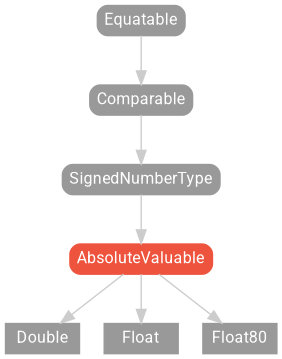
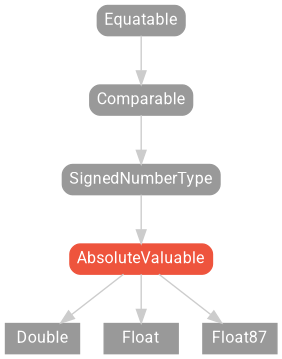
  strict digraph {
    fontname=Roboto
    node [color="#999999" fillcolor="#999999" fontcolor=white fontname=Roboto fontsize=12 margin="0.07,0.05" shape=box style="filled,rounded"]
    edge [color="#cccccc" fontname=Roboto]
    Double [height=0.3 style=filled]
    Float [height=0.3 style=filled]
-   Float80 [height=0.3 style=filled]
+   Float80 [height=0.3 style=filled label=Float87]
    AbsoluteValuable [color="#ee543d" fillcolor="#ee543d" height=0.3]
    Comparable [height=0.3]
    SignedNumberType [height=0.3]
    Equatable [height=0.3]
    subgraph sub_1 {
      rank=max
      Double
      Float
      Float80
    }
    AbsoluteValuable -> Double
    AbsoluteValuable -> Float
    AbsoluteValuable -> Float80
    Comparable -> SignedNumberType
    SignedNumberType -> AbsoluteValuable
    Equatable -> Comparable
  }
